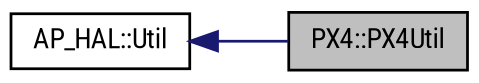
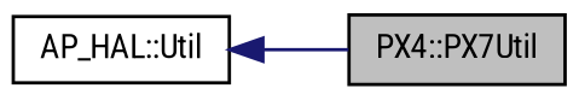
  digraph {
    rankdir=LR
    fontname="Roboto Condensed"
    node [color=black fontname="Roboto Condensed" fontsize=10 shape=record style=filled]
-   n1 [fillcolor=grey75 fontcolor=black height=0.2 label="PX4::PX4Util" width=0.4]
+   n1 [fillcolor=grey75 fontcolor=black height=0.2 label="PX4::PX7Util" width=0.4]
    n2 [fillcolor=white height=0.2 label="AP_HAL::Util" width=0.4]
    n2 -> n1 [color=midnightblue dir=back fontname="Roboto Condensed" fontsize=10 labelfontname=Helvetica labelfontsize=10 style=solid]
  }
